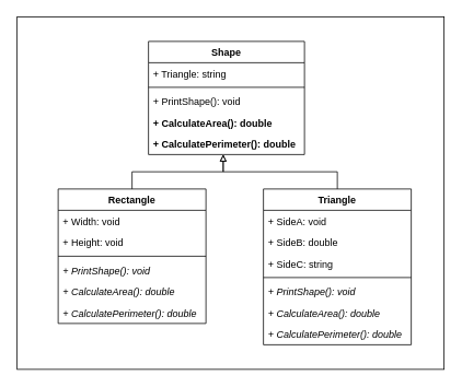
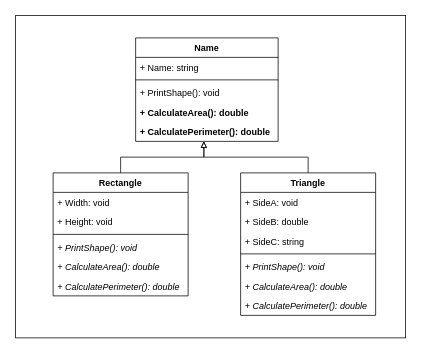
  <mxCell id="0" />
  <mxCell id="1" parent="0" />
  <mxCell id="2" value="" style="rounded=0;whiteSpace=wrap;html=1;fontSize=11;" parent="1" vertex="1"><mxGeometry x="20" y="20" width="520" height="430" as="geometry" /></mxCell>
  <mxCell id="3" value="" style="edgeStyle=orthogonalEdgeStyle;rounded=0;orthogonalLoop=1;jettySize=auto;html=1;exitX=0.479;exitY=1.004;exitDx=0;exitDy=0;startArrow=block;startFill=0;endArrow=none;endFill=0;fontSize=11;entryX=0.5;entryY=0;entryDx=0;entryDy=0;exitPerimeter=0;" parent="1" source="10" target="19" edge="1"><mxGeometry relative="1" as="geometry" /></mxCell>
  <mxCell id="4" value="" style="edgeStyle=orthogonalEdgeStyle;rounded=0;orthogonalLoop=1;jettySize=auto;html=1;exitX=0.479;exitY=1;exitDx=0;exitDy=0;startArrow=block;startFill=0;endArrow=none;endFill=0;jumpSize=6;exitPerimeter=0;" parent="1" source="10" target="11" edge="1"><mxGeometry relative="1" as="geometry" /></mxCell>
- <mxCell id="5" value="Shape" style="swimlane;fontStyle=1;align=center;verticalAlign=top;childLayout=stackLayout;horizontal=1;startSize=26;horizontalStack=0;resizeParent=1;resizeParentMax=0;resizeLast=0;collapsible=1;marginBottom=0;" parent="1" vertex="1"><mxGeometry x="180" y="50" width="190" height="138" as="geometry" /></mxCell>
- <mxCell id="6" value="+ Triangle: string" style="text;strokeColor=none;fillColor=none;align=left;verticalAlign=top;spacingLeft=4;spacingRight=4;overflow=hidden;rotatable=0;points=[[0,0.5],[1,0.5]];portConstraint=eastwest;" parent="5" vertex="1"><mxGeometry y="26" width="190" height="26" as="geometry" /></mxCell>
+ <mxCell id="5" value="Name" style="swimlane;fontStyle=1;align=center;verticalAlign=top;childLayout=stackLayout;horizontal=1;startSize=26;horizontalStack=0;resizeParent=1;resizeParentMax=0;resizeLast=0;collapsible=1;marginBottom=0;" parent="1" vertex="1"><mxGeometry x="180" y="50" width="190" height="138" as="geometry" /></mxCell>
+ <mxCell id="6" value="+ Name: string" style="text;strokeColor=none;fillColor=none;align=left;verticalAlign=top;spacingLeft=4;spacingRight=4;overflow=hidden;rotatable=0;points=[[0,0.5],[1,0.5]];portConstraint=eastwest;" parent="5" vertex="1"><mxGeometry y="26" width="190" height="26" as="geometry" /></mxCell>
  <mxCell id="7" value="" style="line;strokeWidth=1;fillColor=none;align=left;verticalAlign=middle;spacingTop=-1;spacingLeft=3;spacingRight=3;rotatable=0;labelPosition=right;points=[];portConstraint=eastwest;" parent="5" vertex="1"><mxGeometry y="52" width="190" height="8" as="geometry" /></mxCell>
  <mxCell id="8" value="+ PrintShape(): void" style="text;strokeColor=none;fillColor=none;align=left;verticalAlign=top;spacingLeft=4;spacingRight=4;overflow=hidden;rotatable=0;points=[[0,0.5],[1,0.5]];portConstraint=eastwest;" parent="5" vertex="1"><mxGeometry y="60" width="190" height="26" as="geometry" /></mxCell>
  <mxCell id="9" value="+ CalculateArea(): double" style="text;strokeColor=none;fillColor=none;align=left;verticalAlign=top;spacingLeft=4;spacingRight=4;overflow=hidden;rotatable=0;points=[[0,0.5],[1,0.5]];portConstraint=eastwest;fontStyle=1" parent="5" vertex="1"><mxGeometry y="86" width="190" height="26" as="geometry" /></mxCell>
  <mxCell id="10" value="+ CalculatePerimeter(): double" style="text;strokeColor=none;fillColor=none;align=left;verticalAlign=top;spacingLeft=4;spacingRight=4;overflow=hidden;rotatable=0;points=[[0,0.5],[1,0.5]];portConstraint=eastwest;fontStyle=1" parent="5" vertex="1"><mxGeometry y="112" width="190" height="26" as="geometry" /></mxCell>
  <mxCell id="11" value="Triangle" style="swimlane;fontStyle=1;align=center;verticalAlign=top;childLayout=stackLayout;horizontal=1;startSize=26;horizontalStack=0;resizeParent=1;resizeParentMax=0;resizeLast=0;collapsible=1;marginBottom=0;" parent="1" vertex="1"><mxGeometry x="320" y="230" width="180" height="190" as="geometry" /></mxCell>
  <mxCell id="12" value="+ SideA: void" style="text;strokeColor=none;fillColor=none;align=left;verticalAlign=top;spacingLeft=4;spacingRight=4;overflow=hidden;rotatable=0;points=[[0,0.5],[1,0.5]];portConstraint=eastwest;" parent="11" vertex="1"><mxGeometry y="26" width="180" height="26" as="geometry" /></mxCell>
  <mxCell id="13" value="+ SideB: double" style="text;strokeColor=none;fillColor=none;align=left;verticalAlign=top;spacingLeft=4;spacingRight=4;overflow=hidden;rotatable=0;points=[[0,0.5],[1,0.5]];portConstraint=eastwest;" parent="11" vertex="1"><mxGeometry y="52" width="180" height="26" as="geometry" /></mxCell>
  <mxCell id="14" value="+ SideC: string" style="text;strokeColor=none;fillColor=none;align=left;verticalAlign=top;spacingLeft=4;spacingRight=4;overflow=hidden;rotatable=0;points=[[0,0.5],[1,0.5]];portConstraint=eastwest;" parent="11" vertex="1"><mxGeometry y="78" width="180" height="26" as="geometry" /></mxCell>
  <mxCell id="15" value="" style="line;strokeWidth=1;fillColor=none;align=left;verticalAlign=middle;spacingTop=-1;spacingLeft=3;spacingRight=3;rotatable=0;labelPosition=right;points=[];portConstraint=eastwest;" parent="11" vertex="1"><mxGeometry y="104" width="180" height="8" as="geometry" /></mxCell>
  <mxCell id="16" value="+ PrintShape(): void" style="text;strokeColor=none;fillColor=none;align=left;verticalAlign=top;spacingLeft=4;spacingRight=4;overflow=hidden;rotatable=0;points=[[0,0.5],[1,0.5]];portConstraint=eastwest;fontStyle=2" parent="11" vertex="1"><mxGeometry y="112" width="180" height="26" as="geometry" /></mxCell>
  <mxCell id="17" value="+ CalculateArea(): double" style="text;strokeColor=none;fillColor=none;align=left;verticalAlign=top;spacingLeft=4;spacingRight=4;overflow=hidden;rotatable=0;points=[[0,0.5],[1,0.5]];portConstraint=eastwest;fontStyle=2" parent="11" vertex="1"><mxGeometry y="138" width="180" height="26" as="geometry" /></mxCell>
  <mxCell id="18" value="+ CalculatePerimeter(): double" style="text;strokeColor=none;fillColor=none;align=left;verticalAlign=top;spacingLeft=4;spacingRight=4;overflow=hidden;rotatable=0;points=[[0,0.5],[1,0.5]];portConstraint=eastwest;fontStyle=2" parent="11" vertex="1"><mxGeometry y="164" width="180" height="26" as="geometry" /></mxCell>
  <mxCell id="19" value="Rectangle" style="swimlane;fontStyle=1;align=center;verticalAlign=top;childLayout=stackLayout;horizontal=1;startSize=26;horizontalStack=0;resizeParent=1;resizeParentMax=0;resizeLast=0;collapsible=1;marginBottom=0;" parent="1" vertex="1"><mxGeometry x="70" y="230" width="180" height="164" as="geometry" /></mxCell>
  <mxCell id="20" value="+ Width: void" style="text;strokeColor=none;fillColor=none;align=left;verticalAlign=top;spacingLeft=4;spacingRight=4;overflow=hidden;rotatable=0;points=[[0,0.5],[1,0.5]];portConstraint=eastwest;" parent="19" vertex="1"><mxGeometry y="26" width="180" height="26" as="geometry" /></mxCell>
  <mxCell id="21" value="+ Height: void" style="text;strokeColor=none;fillColor=none;align=left;verticalAlign=top;spacingLeft=4;spacingRight=4;overflow=hidden;rotatable=0;points=[[0,0.5],[1,0.5]];portConstraint=eastwest;" parent="19" vertex="1"><mxGeometry y="52" width="180" height="26" as="geometry" /></mxCell>
  <mxCell id="22" value="" style="line;strokeWidth=1;fillColor=none;align=left;verticalAlign=middle;spacingTop=-1;spacingLeft=3;spacingRight=3;rotatable=0;labelPosition=right;points=[];portConstraint=eastwest;" parent="19" vertex="1"><mxGeometry y="78" width="180" height="8" as="geometry" /></mxCell>
  <mxCell id="23" value="+ PrintShape(): void" style="text;strokeColor=none;fillColor=none;align=left;verticalAlign=top;spacingLeft=4;spacingRight=4;overflow=hidden;rotatable=0;points=[[0,0.5],[1,0.5]];portConstraint=eastwest;fontStyle=2" parent="19" vertex="1"><mxGeometry y="86" width="180" height="26" as="geometry" /></mxCell>
  <mxCell id="24" value="+ CalculateArea(): double" style="text;strokeColor=none;fillColor=none;align=left;verticalAlign=top;spacingLeft=4;spacingRight=4;overflow=hidden;rotatable=0;points=[[0,0.5],[1,0.5]];portConstraint=eastwest;fontStyle=2" parent="19" vertex="1"><mxGeometry y="112" width="180" height="26" as="geometry" /></mxCell>
  <mxCell id="25" value="+ CalculatePerimeter(): double" style="text;strokeColor=none;fillColor=none;align=left;verticalAlign=top;spacingLeft=4;spacingRight=4;overflow=hidden;rotatable=0;points=[[0,0.5],[1,0.5]];portConstraint=eastwest;fontStyle=2" parent="19" vertex="1"><mxGeometry y="138" width="180" height="26" as="geometry" /></mxCell>
